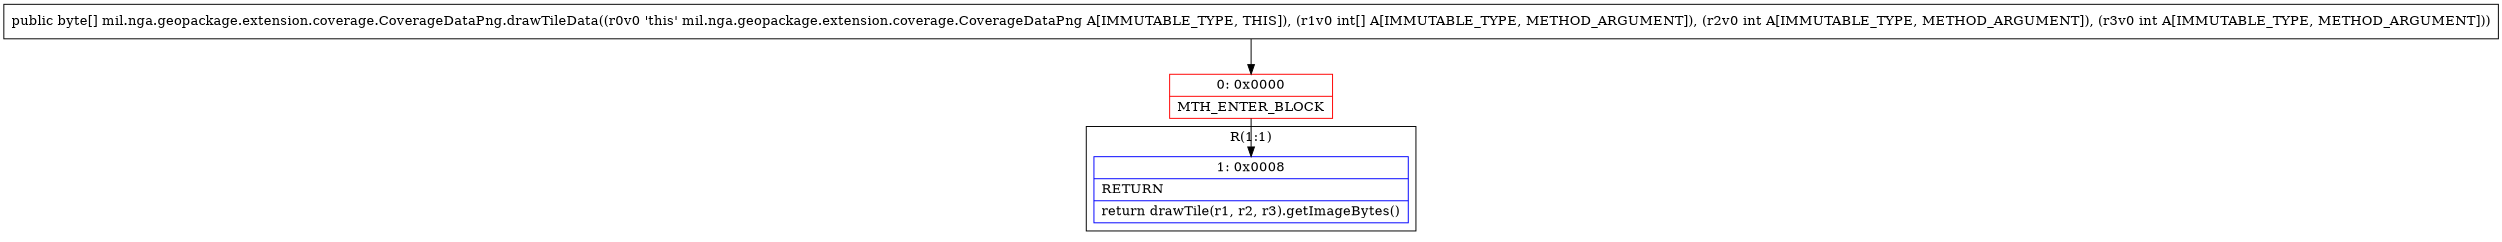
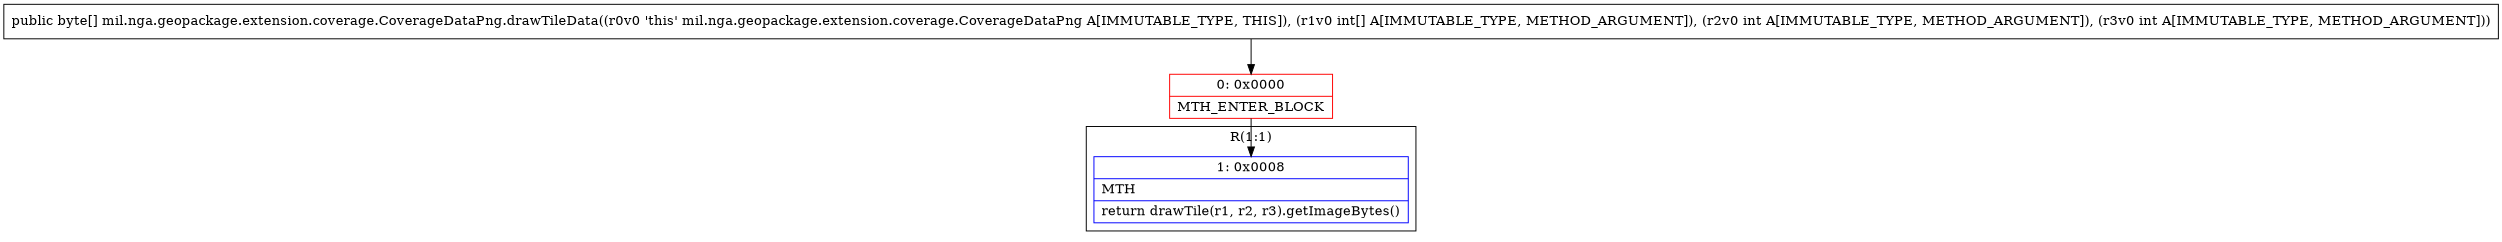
  digraph {
    node [shape=record]
-   n1 [color=blue label="{1\:\ 0x0008|RETURN\l|return drawTile(r1, r2, r3).getImageBytes()\l}"]
+   n1 [color=blue label="{1\:\ 0x0008|MTH\l|return drawTile(r1, r2, r3).getImageBytes()\l}"]
    n2 [color=red label="{0\:\ 0x0000|MTH_ENTER_BLOCK\l}"]
    n3 [label="{public byte[] mil.nga.geopackage.extension.coverage.CoverageDataPng.drawTileData((r0v0 'this' mil.nga.geopackage.extension.coverage.CoverageDataPng A[IMMUTABLE_TYPE, THIS]), (r1v0 int[] A[IMMUTABLE_TYPE, METHOD_ARGUMENT]), (r2v0 int A[IMMUTABLE_TYPE, METHOD_ARGUMENT]), (r3v0 int A[IMMUTABLE_TYPE, METHOD_ARGUMENT])) }"]
    subgraph cluster_1 {
      label="R(1:1)"
      n1
    }
    n2 -> n1
    n3 -> n2
  }
